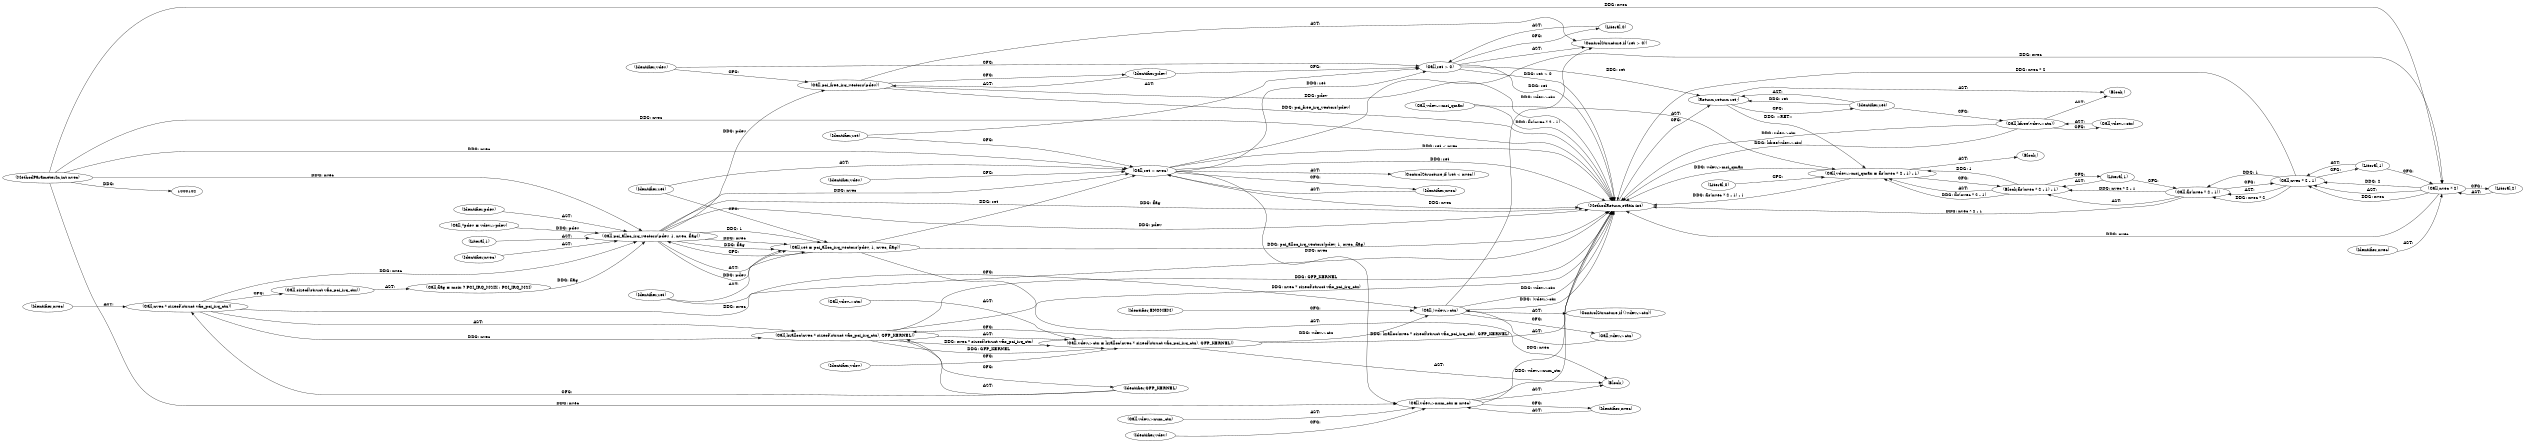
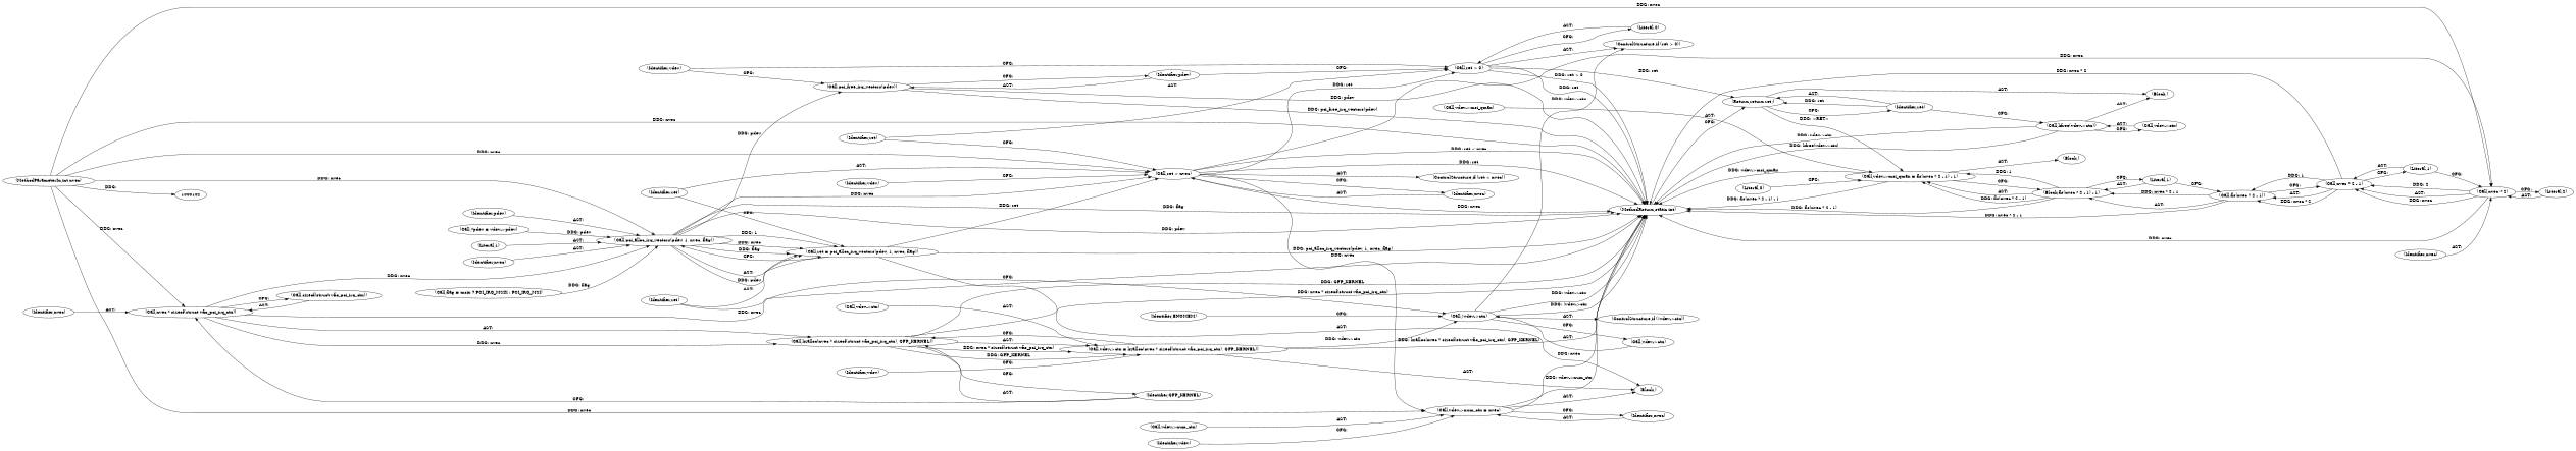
  digraph {
    rankdir=LR
    n1 [label="(Call,nvec * sizeof(struct vfio_pci_irq_ctx))"]
    n2 [label="(Call,kzalloc(nvec * sizeof(struct vfio_pci_irq_ctx), GFP_KERNEL))"]
    n3 [label="(Call,pci_alloc_irq_vectors(pdev, 1, nvec, flag))"]
    n4 [label="(Call,sizeof(struct vfio_pci_irq_ctx))"]
    n5 [label="(MethodReturn,static int)"]
    n6 [label="(Call,vdev->ctx = kzalloc(nvec * sizeof(struct vfio_pci_irq_ctx), GFP_KERNEL))"]
    n7 [label="(Identifier,GFP_KERNEL)"]
    n8 [label="(Call,ret < nvec)"]
    n9 [label="(Call,ret = pci_alloc_irq_vectors(pdev, 1, nvec, flag))"]
    n10 [label="(Call,pci_free_irq_vectors(pdev))"]
    n11 [label="(Return,return ret;)"]
    n12 [label="(MethodParameterIn,int nvec)"]
    n13 [label="(Call,vdev->num_ctx = nvec)"]
    n14 [label="(Call,nvec * 2)"]
    1000102
    n16 [label="(Call,ret > 0)"]
    n17 [label="(Identifier,nvec)"]
    n18 [label="(ControlStructure,if (ret < nvec))"]
    n19 [label="(Block,)"]
    n20 [label="(Identifier,nvec)"]
    n21 [label="(Call,nvec * 2 - 1)"]
    n22 [label="(Literal,2)"]
    n23 [label="(Call,!vdev->ctx)"]
    n24 [label="(ControlStructure,if (!vdev->ctx))"]
    n25 [label="(Call,vdev->ctx)"]
    n26 [label="(ControlStructure,if (ret > 0))"]
    n27 [label="(Call,kfree(vdev->ctx))"]
    n28 [label="(Block,)"]
    n29 [label="(Call,vdev->ctx)"]
    n30 [label="(Identifier,pdev)"]
    n31 [label="(Literal,0)"]
    n32 [label="(Identifier,ret)"]
    n33 [label="(Call,vdev->msi_qmax = fls(nvec * 2 - 1) - 1)"]
    n34 [label="(Call,fls(nvec * 2 - 1))"]
    n35 [label="(Literal,1)"]
    n36 [label="(Block,fls(nvec * 2 - 1) - 1)"]
    n37 [label="(Literal,1)"]
    n38 [label="(Block,)"]
    n39 [label="(Call,vdev->msi_qmax)"]
    n40 [label="(Identifier,nvec)"]
    n41 [label="(Identifier,ret)"]
    n42 [label="(Call,vdev->ctx)"]
    n43 [label="(Call,flag = msix ? PCI_IRQ_MSIX : PCI_IRQ_MSI)"]
    n44 [label="(Literal,0)"]
    n45 [label="(Identifier,nvec)"]
    n46 [label="(Identifier,vdev)"]
    n47 [label="(Identifier,pdev)"]
    n48 [label="(Call,*pdev = vdev->pdev)"]
    n49 [label="(Identifier,vdev)"]
    n50 [label="(Identifier,nvec)"]
    n51 [label="(Identifier,vdev)"]
    n52 [label="(Call,vdev->num_ctx)"]
    n53 [label="(Literal,1)"]
    n54 [label="(Identifier,ENOMEM)"]
    n55 [label="(Identifier,ret)"]
    n56 [label="(Identifier,vdev)"]
    n57 [label="(Identifier,ret)"]
    n1 -> n2 [label="AST: "]
    n1 -> n2 [label="DDG: nvec"]
    n1 -> n3 [label="DDG: nvec"]
    n1 -> n4 [label="CFG: "]
    n1 -> n5 [label="DDG: nvec"]
    n2 -> n5 [label="DDG: nvec * sizeof(struct vfio_pci_irq_ctx)"]
    n2 -> n5 [label="DDG: GFP_KERNEL"]
    n2 -> n6 [label="AST: "]
    n2 -> n6 [label="DDG: nvec * sizeof(struct vfio_pci_irq_ctx)"]
    n2 -> n6 [label="DDG: GFP_KERNEL"]
    n2 -> n7 [label="CFG: "]
    n3 -> n5 [label="DDG: flag"]
    n3 -> n5 [label="DDG: pdev"]
    n3 -> n8 [label="DDG: nvec"]
    n3 -> n9 [label="AST: "]
    n3 -> n9 [label="DDG: pdev"]
    n3 -> n9 [label="DDG: 1"]
    n3 -> n9 [label="DDG: nvec"]
    n3 -> n9 [label="DDG: flag"]
    n3 -> n10 [label="DDG: pdev"]
-   n4 -> n43 [label="AST: "]
+   n4 -> n1 [label="AST: "]
    n5 -> n11 [label="CFG: "]
    n6 -> n2 [label="CFG: "]
    n6 -> n5 [label="DDG: kzalloc(nvec * sizeof(struct vfio_pci_irq_ctx), GFP_KERNEL)"]
    n6 -> n19 [label="AST: "]
    n6 -> n23 [label="DDG: vdev->ctx"]
    n7 -> n1 [label="CFG: "]
    n7 -> n2 [label="AST: "]
    n8 -> n5 [label="DDG: ret < nvec"]
    n8 -> n5 [label="DDG: ret"]
    n8 -> n5 [label="DDG: nvec"]
    n8 -> n13 [label="DDG: nvec"]
    n8 -> n14 [label="DDG: nvec"]
    n8 -> n16 [label="DDG: ret"]
    n8 -> n17 [label="CFG: "]
    n8 -> n18 [label="AST: "]
    n9 -> n3 [label="CFG: "]
    n9 -> n5 [label="DDG: pci_alloc_irq_vectors(pdev, 1, nvec, flag)"]
    n9 -> n8 [label="DDG: ret"]
    n9 -> n19 [label="AST: "]
    n10 -> n5 [label="DDG: pdev"]
    n10 -> n5 [label="DDG: pci_free_irq_vectors(pdev)"]
-   n10 -> n26 [label="AST: "]
    n10 -> n30 [label="CFG: "]
    n11 -> n28 [label="AST: "]
    n11 -> n32 [label="CFG: "]
    n11 -> n33 [label="DDG: <RET>"]
+   n12 -> n1 [label="DDG: nvec"]
    n12 -> n3 [label="DDG: nvec"]
    n12 -> n5 [label="DDG: nvec"]
    n12 -> n8 [label="DDG: nvec"]
    n12 -> n13 [label="DDG: nvec"]
    n12 -> n14 [label="DDG: nvec"]
    n12 -> 1000102 [label="DDG: "]
    n13 -> n5 [label="DDG: vdev->num_ctx"]
    n13 -> n5 [label="DDG: nvec"]
    n13 -> n19 [label="AST: "]
    n13 -> n20 [label="CFG: "]
    n14 -> n5 [label="DDG: nvec"]
    n14 -> n21 [label="AST: "]
    n14 -> n21 [label="DDG: nvec"]
    n14 -> n21 [label="DDG: 2"]
    n14 -> n22 [label="CFG: "]
    n16 -> n5 [label="DDG: ret > 0"]
    n16 -> n5 [label="DDG: ret"]
    n16 -> n11 [label="DDG: ret"]
    n16 -> n26 [label="AST: "]
    n16 -> n31 [label="CFG: "]
    n17 -> n8 [label="AST: "]
    n20 -> n13 [label="AST: "]
    n21 -> n5 [label="DDG: nvec * 2"]
    n21 -> n34 [label="AST: "]
    n21 -> n34 [label="DDG: nvec * 2"]
    n21 -> n34 [label="DDG: 1"]
    n21 -> n35 [label="CFG: "]
    n22 -> n14 [label="AST: "]
    n23 -> n5 [label="DDG: !vdev->ctx"]
    n23 -> n5 [label="DDG: vdev->ctx"]
    n23 -> n24 [label="AST: "]
    n23 -> n25 [label="CFG: "]
    n23 -> n26 [label="DDG: vdev->ctx"]
    n25 -> n23 [label="AST: "]
    n27 -> n5 [label="DDG: kfree(vdev->ctx)"]
    n27 -> n5 [label="DDG: vdev->ctx"]
    n27 -> n28 [label="AST: "]
    n27 -> n29 [label="CFG: "]
    n29 -> n27 [label="AST: "]
    n30 -> n10 [label="AST: "]
    n30 -> n16 [label="CFG: "]
    n31 -> n16 [label="AST: "]
    n32 -> n11 [label="AST: "]
    n32 -> n11 [label="DDG: ret"]
    n32 -> n27 [label="CFG: "]
    n33 -> n5 [label="DDG: vdev->msi_qmax"]
    n33 -> n5 [label="DDG: fls(nvec * 2 - 1) - 1"]
    n33 -> n36 [label="CFG: "]
    n33 -> n38 [label="AST: "]
    n34 -> n5 [label="DDG: nvec * 2 - 1"]
    n34 -> n21 [label="CFG: "]
    n34 -> n36 [label="AST: "]
    n34 -> n36 [label="DDG: nvec * 2 - 1"]
    n35 -> n14 [label="CFG: "]
    n35 -> n21 [label="AST: "]
-   n39 -> n5 [label="DDG: fls(nvec * 2 - 1)"]
+   n36 -> n5 [label="DDG: fls(nvec * 2 - 1)"]
    n36 -> n33 [label="AST: "]
    n36 -> n33 [label="DDG: fls(nvec * 2 - 1)"]
    n36 -> n33 [label="DDG: 1"]
    n36 -> n37 [label="CFG: "]
    n37 -> n34 [label="CFG: "]
    n37 -> n36 [label="AST: "]
    n39 -> n33 [label="AST: "]
    n40 -> n3 [label="AST: "]
    n41 -> n8 [label="AST: "]
    n41 -> n9 [label="CFG: "]
    n42 -> n6 [label="AST: "]
    n43 -> n3 [label="DDG: flag"]
    n44 -> n33 [label="CFG: "]
    n45 -> n1 [label="AST: "]
    n46 -> n10 [label="CFG: "]
    n46 -> n16 [label="CFG: "]
    n47 -> n3 [label="AST: "]
    n48 -> n3 [label="DDG: pdev"]
    n49 -> n8 [label="CFG: "]
    n50 -> n14 [label="AST: "]
    n51 -> n6 [label="CFG: "]
    n52 -> n13 [label="AST: "]
    n53 -> n3 [label="AST: "]
    n54 -> n23 [label="CFG: "]
    n55 -> n9 [label="AST: "]
    n55 -> n23 [label="CFG: "]
    n56 -> n13 [label="CFG: "]
    n57 -> n8 [label="CFG: "]
    n57 -> n16 [label="AST: "]
  }
